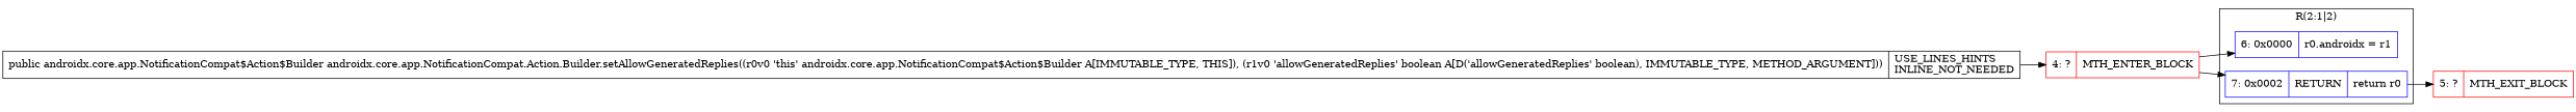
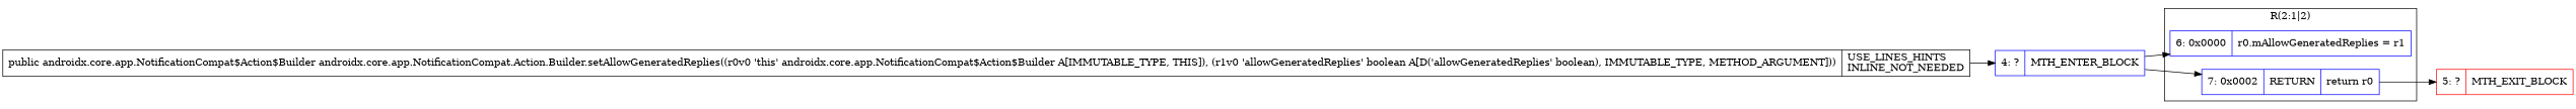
  digraph {
    rankdir=LR
    node [color=blue shape=record]
-   n1 [label="{6\:\ 0x0000|r0.androidx = r1\l}"]
+   n1 [label="{6\:\ 0x0000|r0.mAllowGeneratedReplies = r1\l}"]
    n2 [label="{7\:\ 0x0002|RETURN\l|return r0\l}"]
    n3 [color=red label="{5\:\ ?|MTH_EXIT_BLOCK\l}"]
-   n4 [color=red label="{4\:\ ?|MTH_ENTER_BLOCK\l}"]
+   n4 [label="{4\:\ ?|MTH_ENTER_BLOCK\l}"]
    n5 [label="{public androidx.core.app.NotificationCompat$Action$Builder androidx.core.app.NotificationCompat.Action.Builder.setAllowGeneratedReplies((r0v0 'this' androidx.core.app.NotificationCompat$Action$Builder A[IMMUTABLE_TYPE, THIS]), (r1v0 'allowGeneratedReplies' boolean A[D('allowGeneratedReplies' boolean), IMMUTABLE_TYPE, METHOD_ARGUMENT]))  | USE_LINES_HINTS\lINLINE_NOT_NEEDED\l}" color=""]
    subgraph cluster_1 {
      label="R(2:1|2)"
      n1
      n2
    }
    n2 -> n3
    n4 -> n1
    n4 -> n2
    n5 -> n4
  }
